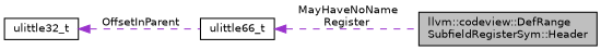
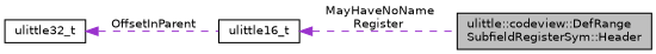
  digraph {
    rankdir=LR
    node [color=black fontname=Helvetica fontsize=10 shape=box]
    edge [color=darkorchid3 dir=back fontname=Helvetica fontsize=10 labelfontname=Helvetica labelfontsize=10 style=dashed]
-   n1 [fillcolor=grey75 fontcolor=black height=0.2 label="llvm::codeview::DefRange\lSubfieldRegisterSym::Header" style=filled width=0.4]
-   n2 [height=0.2 label=ulittle66_t width=0.4]
+   n1 [fillcolor=grey75 fontcolor=black height=0.2 label="ulittle::codeview::DefRange\lSubfieldRegisterSym::Header" style=filled width=0.4]
+   n2 [height=0.2 label=ulittle16_t width=0.4]
    n3 [height=0.2 label=ulittle32_t width=0.4]
    n2 -> n1 [label=" MayHaveNoName\nRegister"]
    n3 -> n2 [label=" OffsetInParent"]
  }
